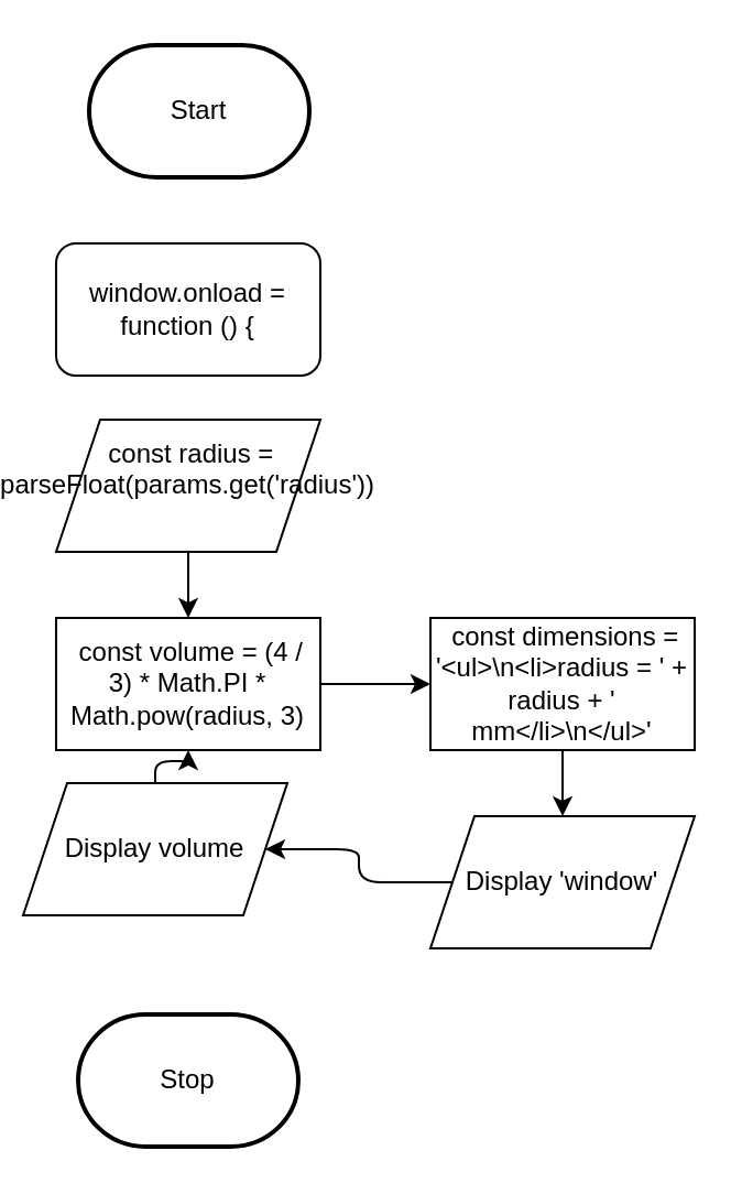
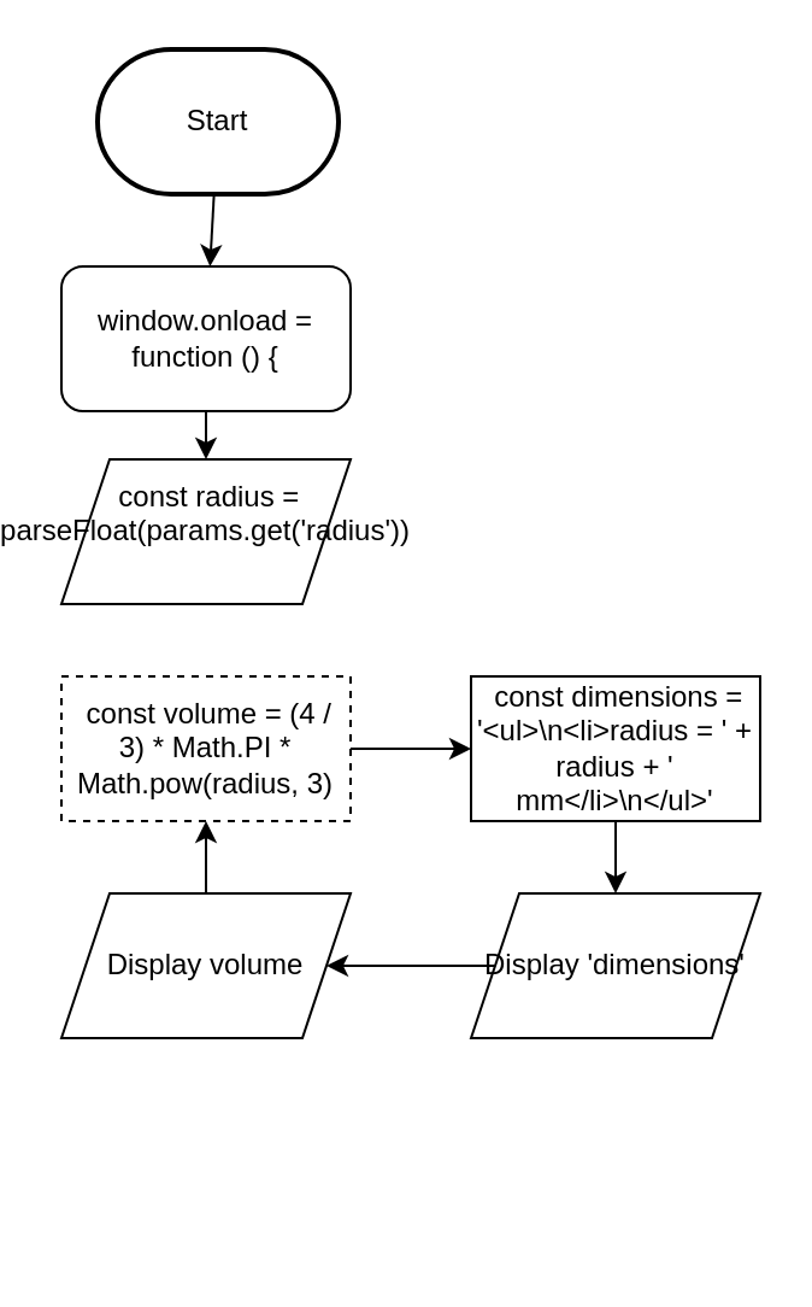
  <mxCell id="0" />
  <mxCell id="1" parent="0" />
+ <mxCell id="2" value="" style="edgeStyle=none;html=1;" edge="1" parent="1" source="3" target="6"><mxGeometry relative="1" as="geometry" /></mxCell>
  <mxCell id="3" value="Start" style="strokeWidth=2;html=1;shape=mxgraph.flowchart.terminator;whiteSpace=wrap;" parent="1" vertex="1"><mxGeometry x="35" y="20" width="100" height="60" as="geometry" /></mxCell>
- <mxCell id="4" value="Stop" style="strokeWidth=2;html=1;shape=mxgraph.flowchart.terminator;whiteSpace=wrap;" parent="1" vertex="1"><mxGeometry x="30" y="460" width="100" height="60" as="geometry" /></mxCell>
+ <mxCell id="5" value="" style="edgeStyle=orthogonalEdgeStyle;html=1;" edge="1" parent="1" source="6" target="8"><mxGeometry relative="1" as="geometry" /></mxCell>
  <mxCell id="6" value="&lt;div&gt;&lt;font color=&quot;#000000&quot;&gt;&lt;span style=&quot;font-size: 12px;&quot;&gt;window.onload = function () {&lt;/span&gt;&lt;/font&gt;&lt;/div&gt;" style="whiteSpace=wrap;html=1;rounded=1;" vertex="1" parent="1"><mxGeometry x="20" y="110" width="120" height="60" as="geometry" /></mxCell>
- <mxCell id="7" value="" style="edgeStyle=orthogonalEdgeStyle;html=1;" edge="1" parent="1" source="8" target="10"><mxGeometry relative="1" as="geometry" /></mxCell>
  <mxCell id="8" value="&lt;div&gt;&lt;font color=&quot;#000000&quot;&gt;&lt;span style=&quot;font-size: 12px;&quot;&gt;&amp;nbsp;const radius = parseFloat(params.get('radius'))&lt;/span&gt;&lt;/font&gt;&lt;/div&gt;&lt;div&gt;&lt;br&gt;&lt;/div&gt;" style="shape=parallelogram;perimeter=parallelogramPerimeter;whiteSpace=wrap;html=1;fixedSize=1;" vertex="1" parent="1"><mxGeometry x="20" y="190" width="120" height="60" as="geometry" /></mxCell>
  <mxCell id="9" value="" style="edgeStyle=orthogonalEdgeStyle;html=1;" edge="1" parent="1" source="10" target="12"><mxGeometry relative="1" as="geometry" /></mxCell>
- <mxCell id="10" value="&lt;div&gt;&lt;font color=&quot;#000000&quot;&gt;&lt;span style=&quot;font-size: 12px;&quot;&gt;&amp;nbsp;const volume = (4 / 3) * Math.PI * Math.pow(radius, 3)&lt;/span&gt;&lt;/font&gt;&lt;/div&gt;" style="whiteSpace=wrap;html=1;" vertex="1" parent="1"><mxGeometry x="20" y="280" width="120" height="60" as="geometry" /></mxCell>
+ <mxCell id="10" value="&lt;div&gt;&lt;font color=&quot;#000000&quot;&gt;&lt;span style=&quot;font-size: 12px;&quot;&gt;&amp;nbsp;const volume = (4 / 3) * Math.PI * Math.pow(radius, 3)&lt;/span&gt;&lt;/font&gt;&lt;/div&gt;" style="whiteSpace=wrap;html=1;dashed=1;" vertex="1" parent="1"><mxGeometry x="20" y="280" width="120" height="60" as="geometry" /></mxCell>
  <mxCell id="11" value="" style="edgeStyle=orthogonalEdgeStyle;html=1;" edge="1" parent="1" source="12" target="14"><mxGeometry relative="1" as="geometry" /></mxCell>
  <mxCell id="12" value="&lt;div&gt;&lt;font color=&quot;#000000&quot;&gt;&lt;span style=&quot;font-size: 12px;&quot;&gt;&amp;nbsp;const dimensions = '&amp;lt;ul&amp;gt;\n&amp;lt;li&amp;gt;radius = ' + radius + ' mm&amp;lt;/li&amp;gt;\n&amp;lt;/ul&amp;gt;'&lt;/span&gt;&lt;/font&gt;&lt;/div&gt;" style="whiteSpace=wrap;html=1;" vertex="1" parent="1"><mxGeometry x="190" y="280" width="120" height="60" as="geometry" /></mxCell>
  <mxCell id="13" value="" style="edgeStyle=orthogonalEdgeStyle;html=1;" edge="1" parent="1" source="14" target="16"><mxGeometry relative="1" as="geometry" /></mxCell>
- <mxCell id="14" value="Display 'window'" style="shape=parallelogram;perimeter=parallelogramPerimeter;whiteSpace=wrap;html=1;fixedSize=1;" vertex="1" parent="1"><mxGeometry x="190" y="370" width="120" height="60" as="geometry" /></mxCell>
+ <mxCell id="14" value="Display 'dimensions'" style="shape=parallelogram;perimeter=parallelogramPerimeter;whiteSpace=wrap;html=1;fixedSize=1;" vertex="1" parent="1"><mxGeometry x="190" y="370" width="120" height="60" as="geometry" /></mxCell>
  <mxCell id="15" value="" style="edgeStyle=orthogonalEdgeStyle;html=1;" edge="1" parent="1" source="16" target="10"><mxGeometry relative="1" as="geometry" /></mxCell>
- <mxCell id="16" value="Display volume" style="shape=parallelogram;perimeter=parallelogramPerimeter;whiteSpace=wrap;html=1;fixedSize=1;" vertex="1" parent="1"><mxGeometry x="5" y="355" width="120" height="60" as="geometry" /></mxCell>
+ <mxCell id="16" value="Display volume" style="shape=parallelogram;perimeter=parallelogramPerimeter;whiteSpace=wrap;html=1;fixedSize=1;" vertex="1" parent="1"><mxGeometry x="20" y="370" width="120" height="60" as="geometry" /></mxCell>
